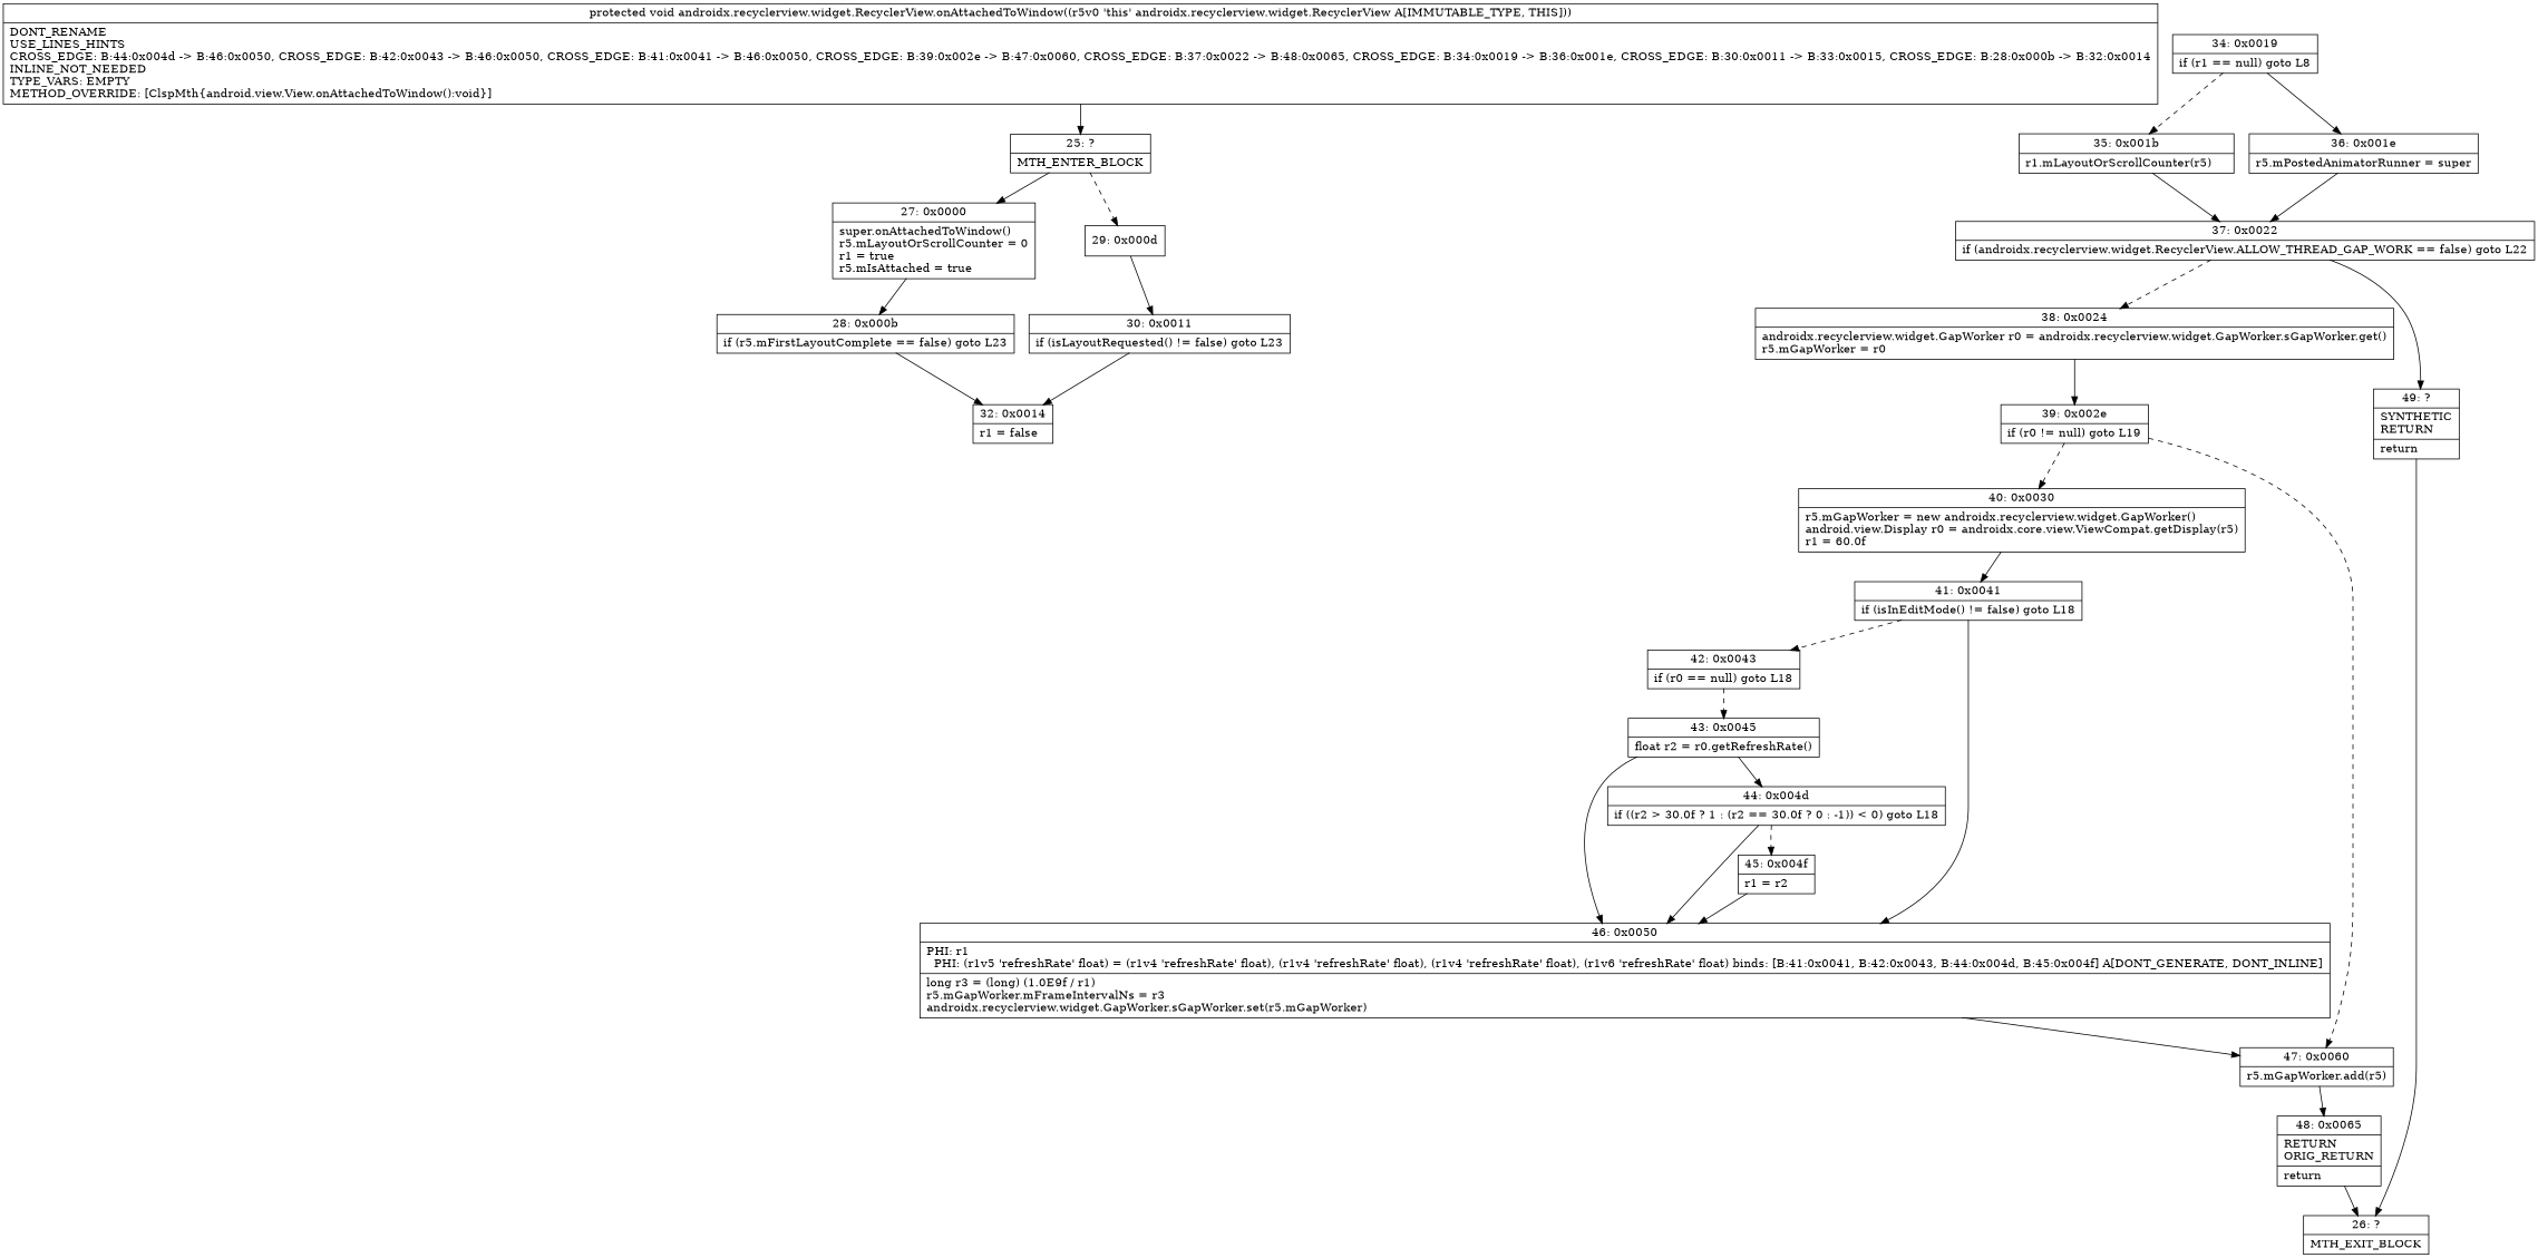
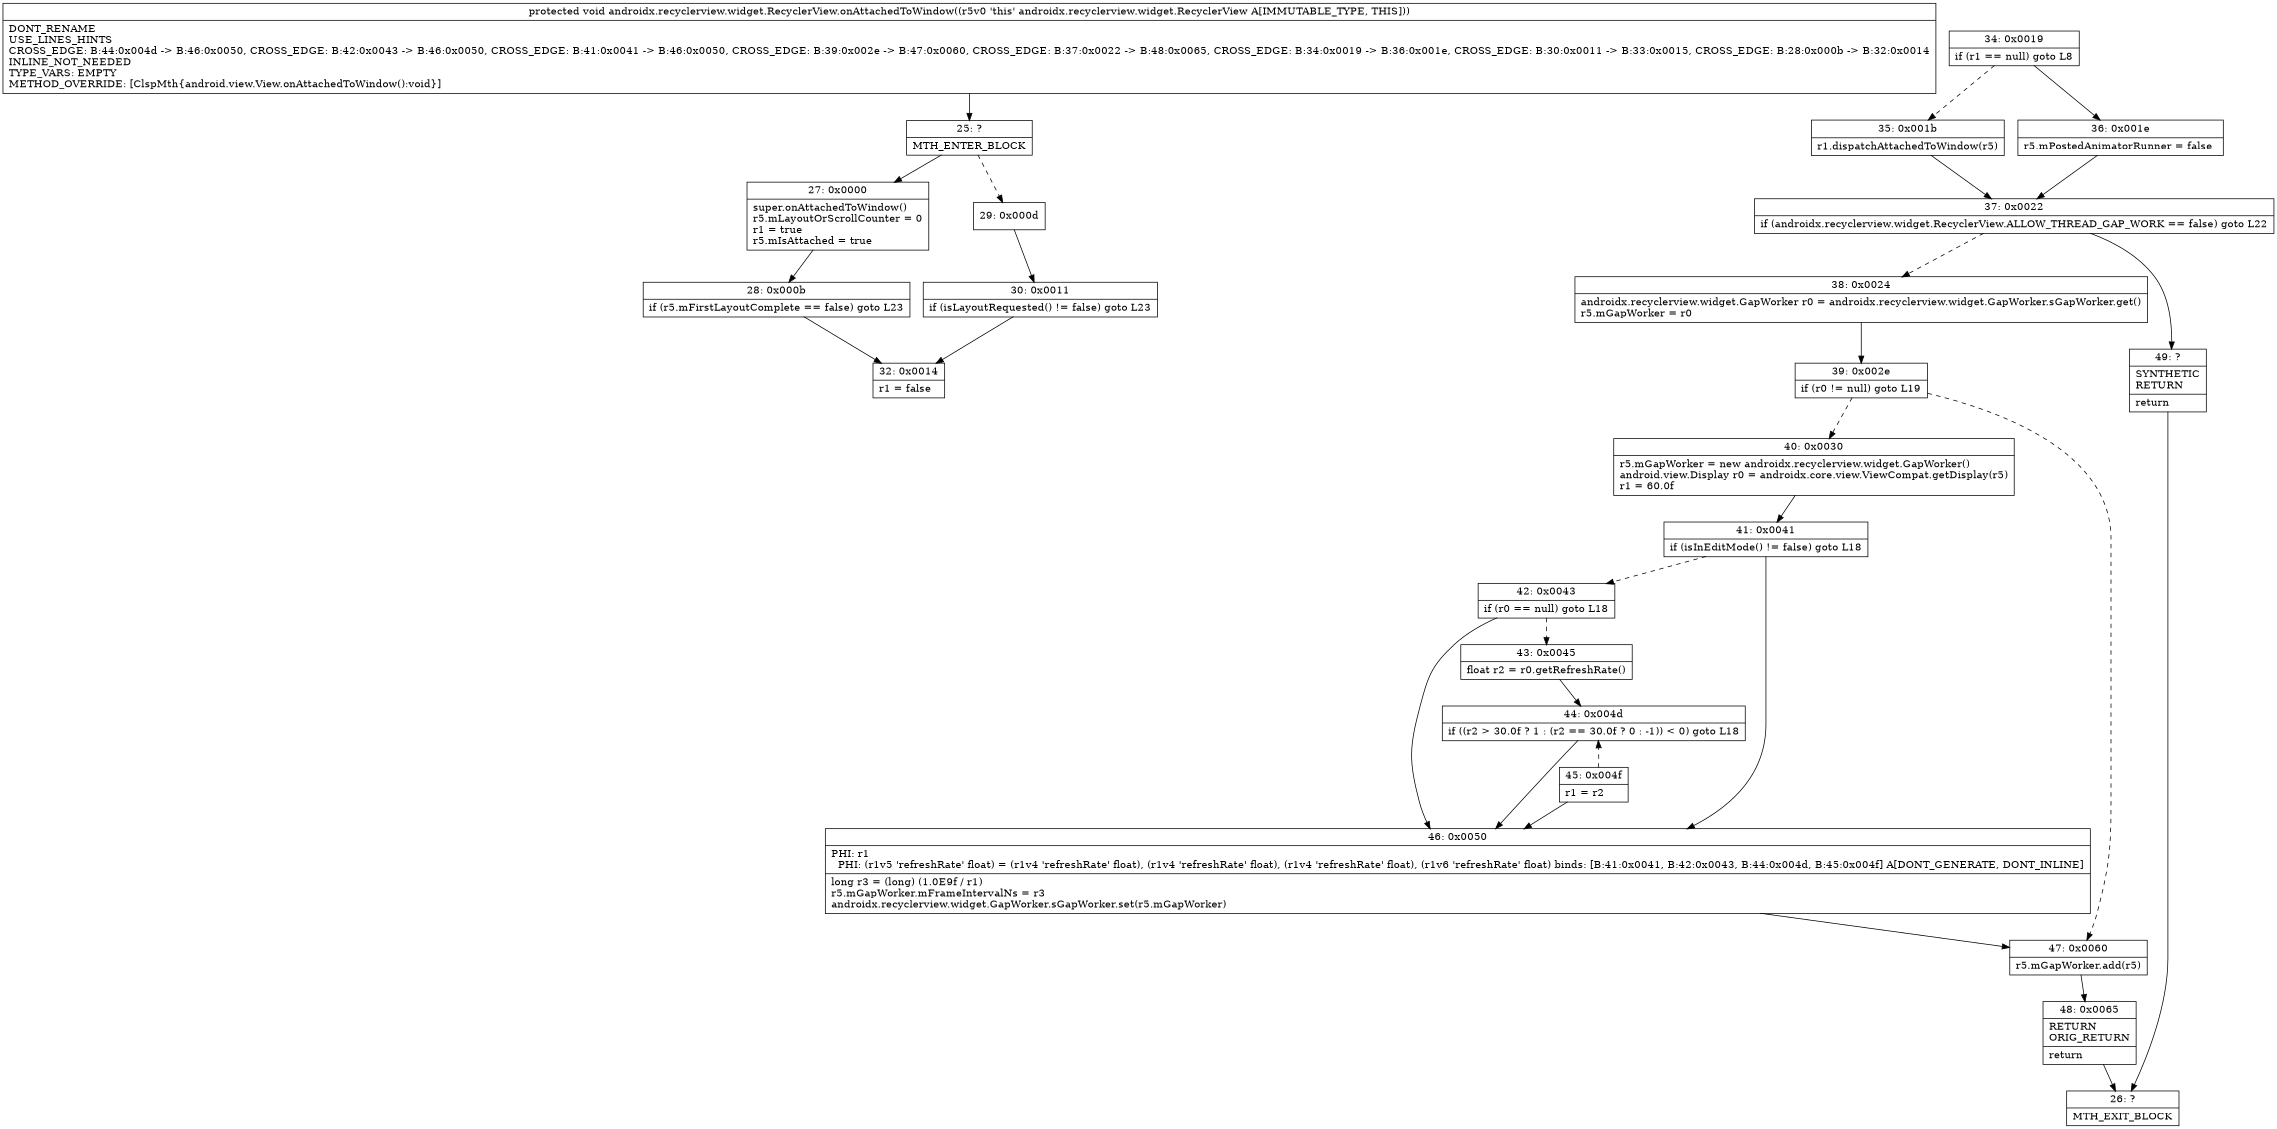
  digraph {
    node [shape=record]
    n1 [label="{25\:\ ?|MTH_ENTER_BLOCK\l}"]
    n2 [label="{27\:\ 0x0000|super.onAttachedToWindow()\lr5.mLayoutOrScrollCounter = 0\lr1 = true\lr5.mIsAttached = true\l}"]
    n3 [label="{29\:\ 0x000d}"]
    n4 [label="{28\:\ 0x000b|if (r5.mFirstLayoutComplete == false) goto L23\l}"]
    n5 [label="{32\:\ 0x0014|r1 = false\l}"]
    n6 [label="{30\:\ 0x0011|if (isLayoutRequested() != false) goto L23\l}"]
    n7 [label="{34\:\ 0x0019|if (r1 == null) goto L8\l}"]
-   n8 [label="{35\:\ 0x001b|r1.mLayoutOrScrollCounter(r5)\l}"]
-   n9 [label="{36\:\ 0x001e|r5.mPostedAnimatorRunner = super\l}"]
+   n8 [label="{35\:\ 0x001b|r1.dispatchAttachedToWindow(r5)\l}"]
+   n9 [label="{36\:\ 0x001e|r5.mPostedAnimatorRunner = false\l}"]
    n10 [label="{37\:\ 0x0022|if (androidx.recyclerview.widget.RecyclerView.ALLOW_THREAD_GAP_WORK == false) goto L22\l}"]
    n11 [label="{38\:\ 0x0024|androidx.recyclerview.widget.GapWorker r0 = androidx.recyclerview.widget.GapWorker.sGapWorker.get()\lr5.mGapWorker = r0\l}"]
    n12 [label="{49\:\ ?|SYNTHETIC\lRETURN\l|return\l}"]
    n13 [label="{39\:\ 0x002e|if (r0 != null) goto L19\l}"]
    n14 [label="{26\:\ ?|MTH_EXIT_BLOCK\l}"]
    n15 [label="{40\:\ 0x0030|r5.mGapWorker = new androidx.recyclerview.widget.GapWorker()\landroid.view.Display r0 = androidx.core.view.ViewCompat.getDisplay(r5)\lr1 = 60.0f\l}"]
    n16 [label="{47\:\ 0x0060|r5.mGapWorker.add(r5)\l}"]
    n17 [label="{41\:\ 0x0041|if (isInEditMode() != false) goto L18\l}"]
    n18 [label="{48\:\ 0x0065|RETURN\lORIG_RETURN\l|return\l}"]
    n19 [label="{42\:\ 0x0043|if (r0 == null) goto L18\l}"]
    n20 [label="{46\:\ 0x0050|PHI: r1 \l  PHI: (r1v5 'refreshRate' float) = (r1v4 'refreshRate' float), (r1v4 'refreshRate' float), (r1v4 'refreshRate' float), (r1v6 'refreshRate' float) binds: [B:41:0x0041, B:42:0x0043, B:44:0x004d, B:45:0x004f] A[DONT_GENERATE, DONT_INLINE]\l|long r3 = (long) (1.0E9f \/ r1)\lr5.mGapWorker.mFrameIntervalNs = r3\landroidx.recyclerview.widget.GapWorker.sGapWorker.set(r5.mGapWorker)\l}"]
    n21 [label="{43\:\ 0x0045|float r2 = r0.getRefreshRate()\l}"]
    n22 [label="{44\:\ 0x004d|if ((r2 \> 30.0f ? 1 : (r2 == 30.0f ? 0 : \-1)) \< 0) goto L18\l}"]
    n23 [label="{45\:\ 0x004f|r1 = r2\l}"]
    n24 [label="{protected void androidx.recyclerview.widget.RecyclerView.onAttachedToWindow((r5v0 'this' androidx.recyclerview.widget.RecyclerView A[IMMUTABLE_TYPE, THIS]))  | DONT_RENAME\lUSE_LINES_HINTS\lCROSS_EDGE: B:44:0x004d \-\> B:46:0x0050, CROSS_EDGE: B:42:0x0043 \-\> B:46:0x0050, CROSS_EDGE: B:41:0x0041 \-\> B:46:0x0050, CROSS_EDGE: B:39:0x002e \-\> B:47:0x0060, CROSS_EDGE: B:37:0x0022 \-\> B:48:0x0065, CROSS_EDGE: B:34:0x0019 \-\> B:36:0x001e, CROSS_EDGE: B:30:0x0011 \-\> B:33:0x0015, CROSS_EDGE: B:28:0x000b \-\> B:32:0x0014\lINLINE_NOT_NEEDED\lTYPE_VARS: EMPTY\lMETHOD_OVERRIDE: [ClspMth\{android.view.View.onAttachedToWindow():void\}]\l}"]
    n1 -> n2
    n1 -> n3 [style=dashed]
    n2 -> n4
    n3 -> n6
    n4 -> n5
    n6 -> n5
    n7 -> n8 [style=dashed]
    n7 -> n9
    n8 -> n10
    n9 -> n10
    n10 -> n11 [style=dashed]
    n10 -> n12
    n11 -> n13
    n12 -> n14
    n13 -> n15 [style=dashed]
    n13 -> n16 [style=dashed]
    n15 -> n17
    n16 -> n18
    n17 -> n19 [style=dashed]
    n17 -> n20
    n18 -> n14
-   n21 -> n20
+   n19 -> n20
    n19 -> n21 [style=dashed]
    n20 -> n16
    n21 -> n22
    n22 -> n20
-   n22 -> n23 [style=dashed]
+   n23 -> n22 [style=dashed]
    n23 -> n20
    n24 -> n1
  }
